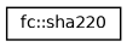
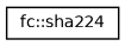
  digraph {
    rankdir=LR
-   n1 [color=black fillcolor=white fontname=Helvetica fontsize=10 height=0.2 label="fc::sha220" shape=record style=filled width=0.4]
+   n1 [color=black fillcolor=white fontname=Helvetica fontsize=10 height=0.2 label="fc::sha224" shape=record style=filled width=0.4]
  }
